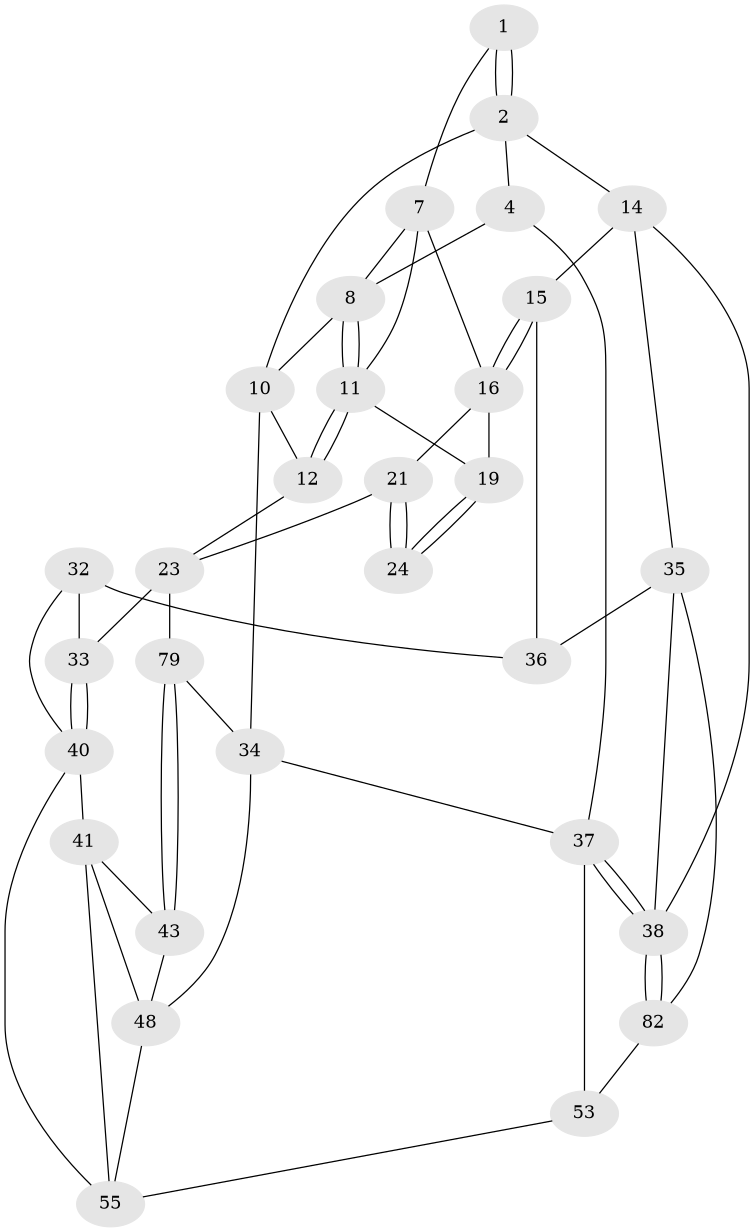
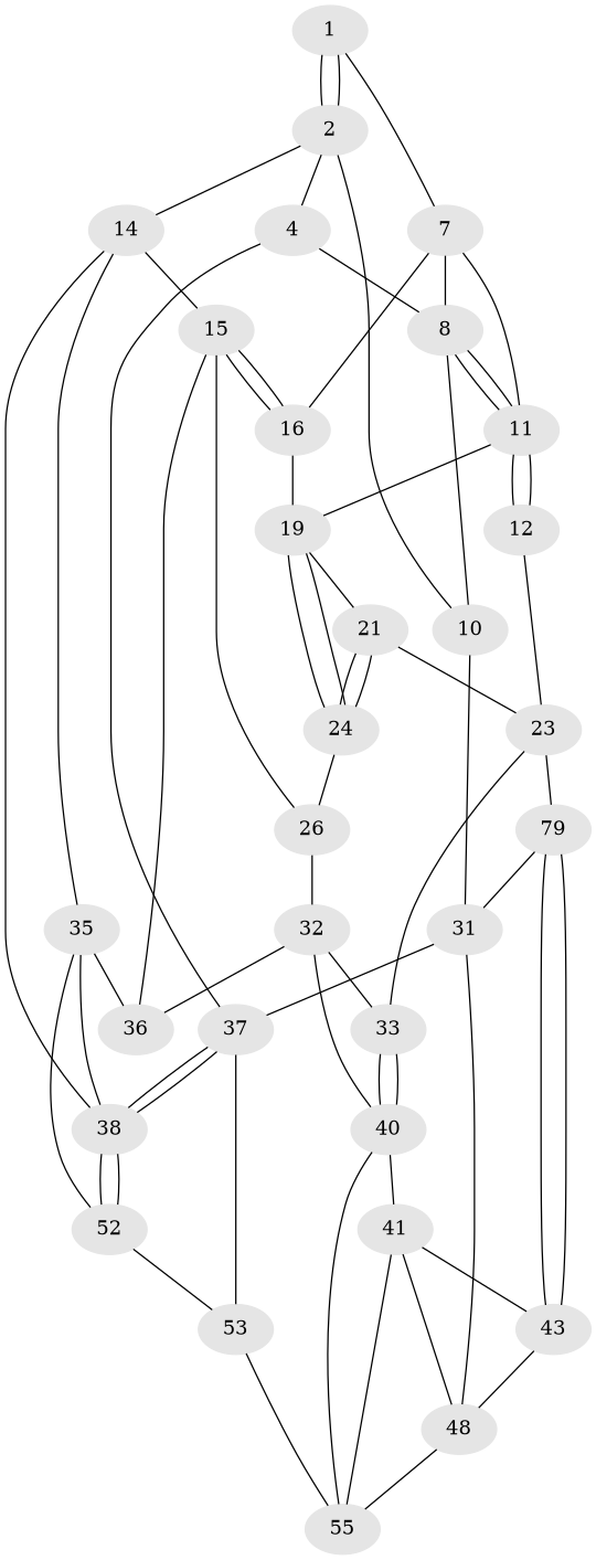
  graph {
    fontname="DejaVu Serif"
    node [color=gray90 fontname="DejaVu Serif" style=filled]
    edge [fontname="DejaVu Serif"]
    1 [super="+6"]
    2 [super="+3"]
    7 [super="+17"]
    4 [super="+5"]
    14 [super="+34"]
    10 [super="+13"]
    8 [super="+9"]
    11 [super="+18"]
    16
    37
    15 [super="+25"]
    35 [super="+51"]
    38 [super="+39"]
    12
-   31 [super="+50" label=34]
+   31 [super="+50"]
    53 [super="+54"]
    19 [super="+20"]
    23 [super="+28"]
    48 [super="+49"]
    21 [super="+22"]
    24 [super="+27"]
    n22 [label=79 super="+30"]
    33
+   26
    36 [super="+46"]
-   52 [label=82]
+   52
    32 [super="+44"]
    43 [super="+47"]
    40 [super="+45"]
    55 [super="+56"]
    41 [super="+42"]
    1 -- 2 [weight=2]
    1 -- 2
    1 -- 7
    2 -- 4
    2 -- 14
    2 -- 10
    7 -- 8
    7 -- 11
    7 -- 16
    4 -- 8
    4 -- 37
    14 -- 15
    14 -- 35
    14 -- 38
-   10 -- 12
    10 -- 31 [weight=2]
    8 -- 10
    8 -- 11
    8 -- 11
    11 -- 12
    11 -- 12
    11 -- 19
    16 -- 19
    37 -- 38
    37 -- 38
    37 -- 53
    15 -- 16
    15 -- 16
+   15 -- 26
    15 -- 36
    35 -- 38
    35 -- 36
    35 -- 52
    38 -- 52
    38 -- 52
    12 -- 23
    31 -- 37
    31 -- 48
    53 -- 55
-   16 -- 21
+   19 -- 21
    19 -- 24
    19 -- 24
    23 -- n22
    23 -- 33
    48 -- 55
    21 -- 23
    21 -- 24 [weight=2]
    21 -- 24
+   24 -- 26
    n22 -- 31
    n22 -- 43 [weight=2]
    n22 -- 43
    33 -- 40
    33 -- 40
+   26 -- 32
    52 -- 53
    32 -- 33
    32 -- 36
    32 -- 40
    43 -- 48
    40 -- 55
    40 -- 41
    41 -- 48
    41 -- 43
    41 -- 55
  }
